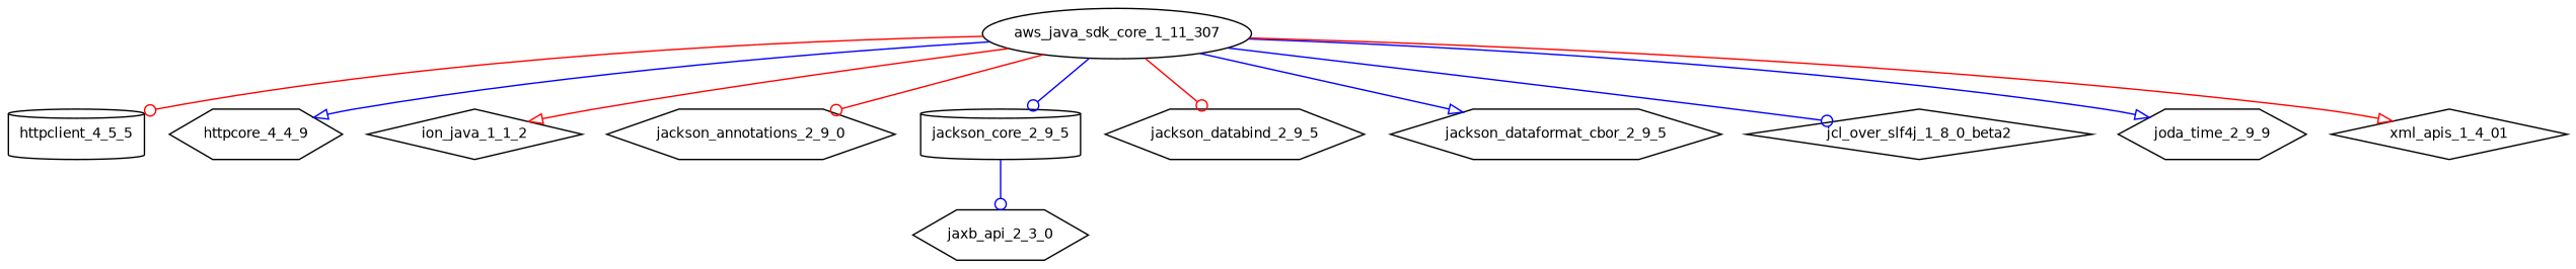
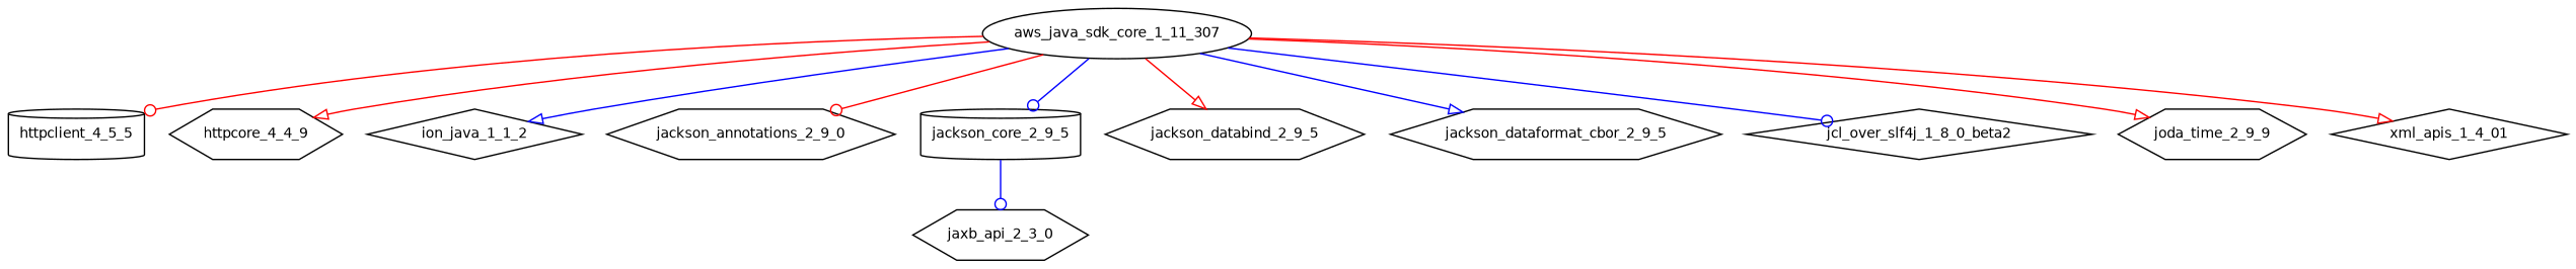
  digraph {
    fontname="DejaVu Sans"
    node [fontname="DejaVu Sans" fontsize=10.0 shape=hexagon]
    edge [arrowhead=onormal color=red fontname="DejaVu Sans"]
    aws_java_sdk_core_1_11_307 [shape=ellipse]
    httpclient_4_5_5 [shape=cylinder]
    httpcore_4_4_9
    ion_java_1_1_2 [shape=diamond]
    jackson_annotations_2_9_0
    jackson_core_2_9_5 [shape=cylinder]
    jackson_databind_2_9_5
    jackson_dataformat_cbor_2_9_5
    jcl_over_slf4j_1_8_0_beta2 [shape=diamond]
    joda_time_2_9_9
    xml_apis_1_4_01 [shape=diamond]
    jaxb_api_2_3_0
    aws_java_sdk_core_1_11_307 -> httpclient_4_5_5 [arrowhead=odot]
-   aws_java_sdk_core_1_11_307 -> httpcore_4_4_9 [color=blue]
-   aws_java_sdk_core_1_11_307 -> ion_java_1_1_2
+   aws_java_sdk_core_1_11_307 -> httpcore_4_4_9
+   aws_java_sdk_core_1_11_307 -> ion_java_1_1_2 [color=blue]
    aws_java_sdk_core_1_11_307 -> jackson_annotations_2_9_0 [arrowhead=odot]
    aws_java_sdk_core_1_11_307 -> jackson_core_2_9_5 [arrowhead=odot color=blue]
-   aws_java_sdk_core_1_11_307 -> jackson_databind_2_9_5 [arrowhead=odot]
+   aws_java_sdk_core_1_11_307 -> jackson_databind_2_9_5
    aws_java_sdk_core_1_11_307 -> jackson_dataformat_cbor_2_9_5 [color=blue]
    aws_java_sdk_core_1_11_307 -> jcl_over_slf4j_1_8_0_beta2 [arrowhead=odot color=blue]
-   aws_java_sdk_core_1_11_307 -> joda_time_2_9_9 [color=blue]
+   aws_java_sdk_core_1_11_307 -> joda_time_2_9_9
    aws_java_sdk_core_1_11_307 -> xml_apis_1_4_01
    jackson_core_2_9_5 -> jaxb_api_2_3_0 [arrowhead=odot color=blue]
  }
